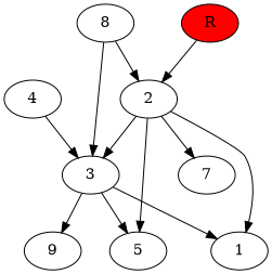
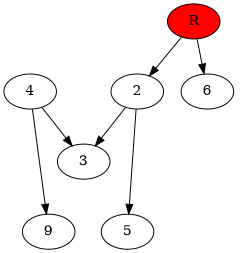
  digraph {
    2
-   1
    5
-   7
    3
    4
    9
-   8
    R [fillcolor="#ff0000" style=filled]
-   2 -> 1
+   6
    2 -> 5
-   2 -> 7
    2 -> 3
-   3 -> 1
-   3 -> 5
-   3 -> 9
+   4 -> 9
    4 -> 3
-   8 -> 2
-   8 -> 3
    R -> 2
+   R -> 6
  }
